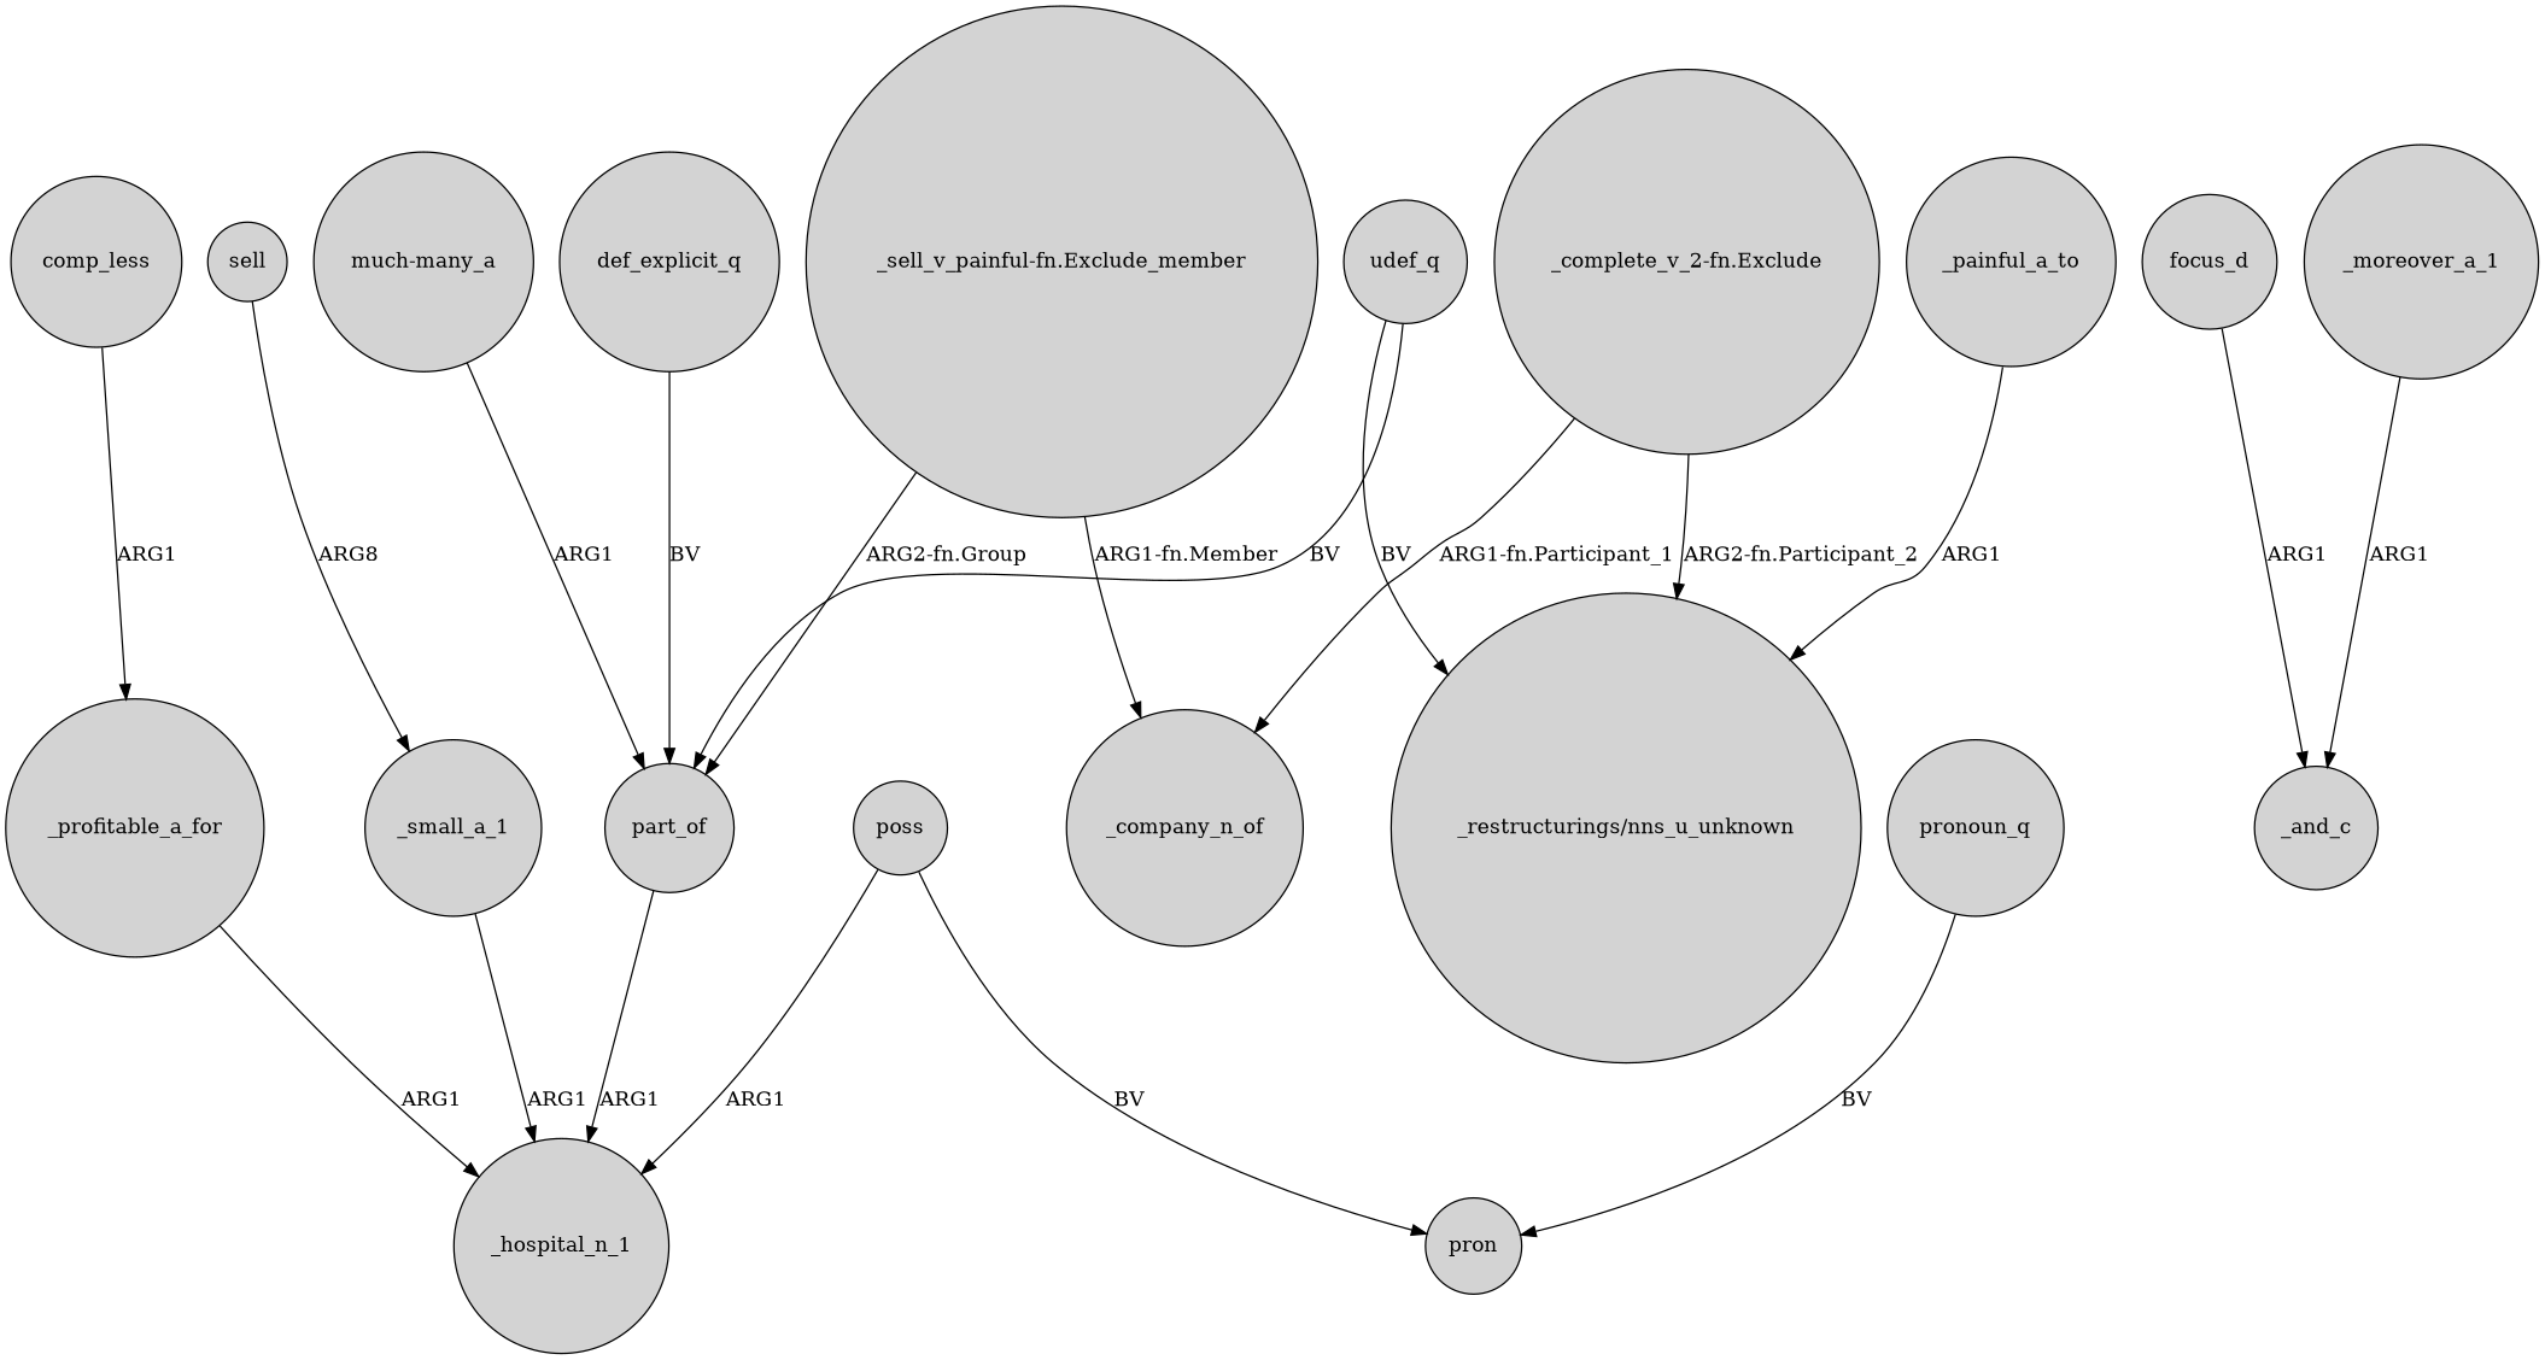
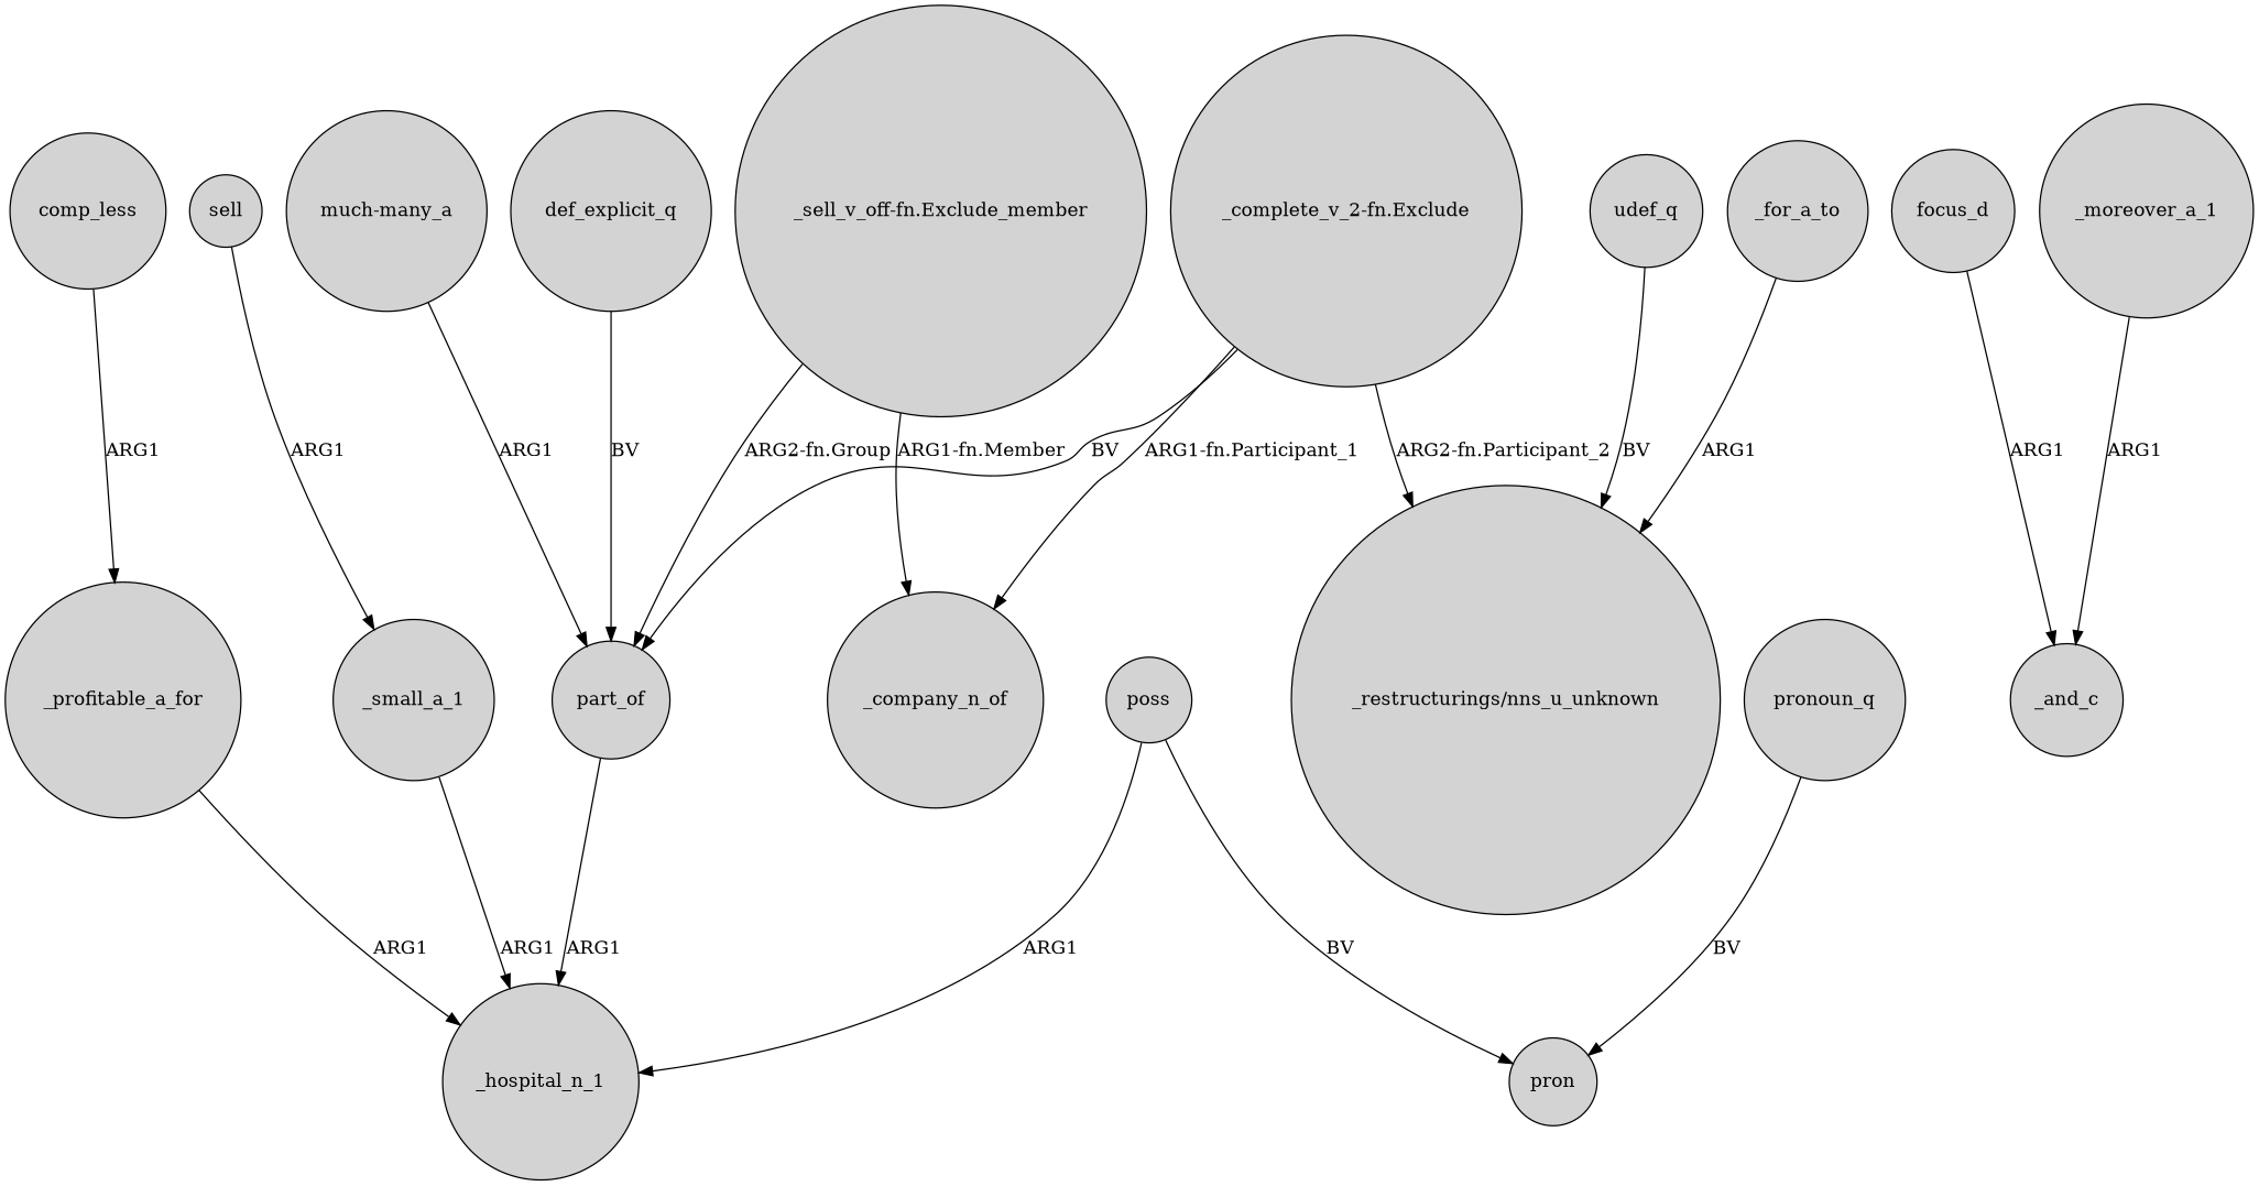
  digraph {
    node [shape=circle style=filled]
    comp_less
    _profitable_a_for
    _hospital_n_1
-   "_sell_v_off-fn.Exclude_member" [label="_sell_v_painful-fn.Exclude_member"]
+   "_sell_v_off-fn.Exclude_member"
    _company_n_of
    part_of
    udef_q
    "_restructurings/nns_u_unknown"
    poss
    pron
    pronoun_q
    n12 [label="_complete_v_2-fn.Exclude"]
    n13 [label=sell]
    _small_a_1
-   _painful_a_to
+   _painful_a_to [label=_for_a_to]
    "much-many_a"
    focus_d
    _and_c
    _moreover_a_1
    def_explicit_q
    comp_less -> _profitable_a_for [label=ARG1]
    _profitable_a_for -> _hospital_n_1 [label=ARG1]
    "_sell_v_off-fn.Exclude_member" -> _company_n_of [label="ARG1-fn.Member"]
    "_sell_v_off-fn.Exclude_member" -> part_of [label="ARG2-fn.Group"]
    part_of -> _hospital_n_1 [label=ARG1]
-   udef_q -> part_of [label=BV]
+   n12 -> part_of [label=BV]
    udef_q -> "_restructurings/nns_u_unknown" [label=BV]
    poss -> _hospital_n_1 [label=ARG1]
    poss -> pron [label=BV]
    pronoun_q -> pron [label=BV]
    n12 -> _company_n_of [label="ARG1-fn.Participant_1"]
    n12 -> "_restructurings/nns_u_unknown" [label="ARG2-fn.Participant_2"]
-   n13 -> _small_a_1 [label=ARG8]
+   n13 -> _small_a_1 [label=ARG1]
    _small_a_1 -> _hospital_n_1 [label=ARG1]
    _painful_a_to -> "_restructurings/nns_u_unknown" [label=ARG1]
    "much-many_a" -> part_of [label=ARG1]
    focus_d -> _and_c [label=ARG1]
    _moreover_a_1 -> _and_c [label=ARG1]
    def_explicit_q -> part_of [label=BV]
  }
